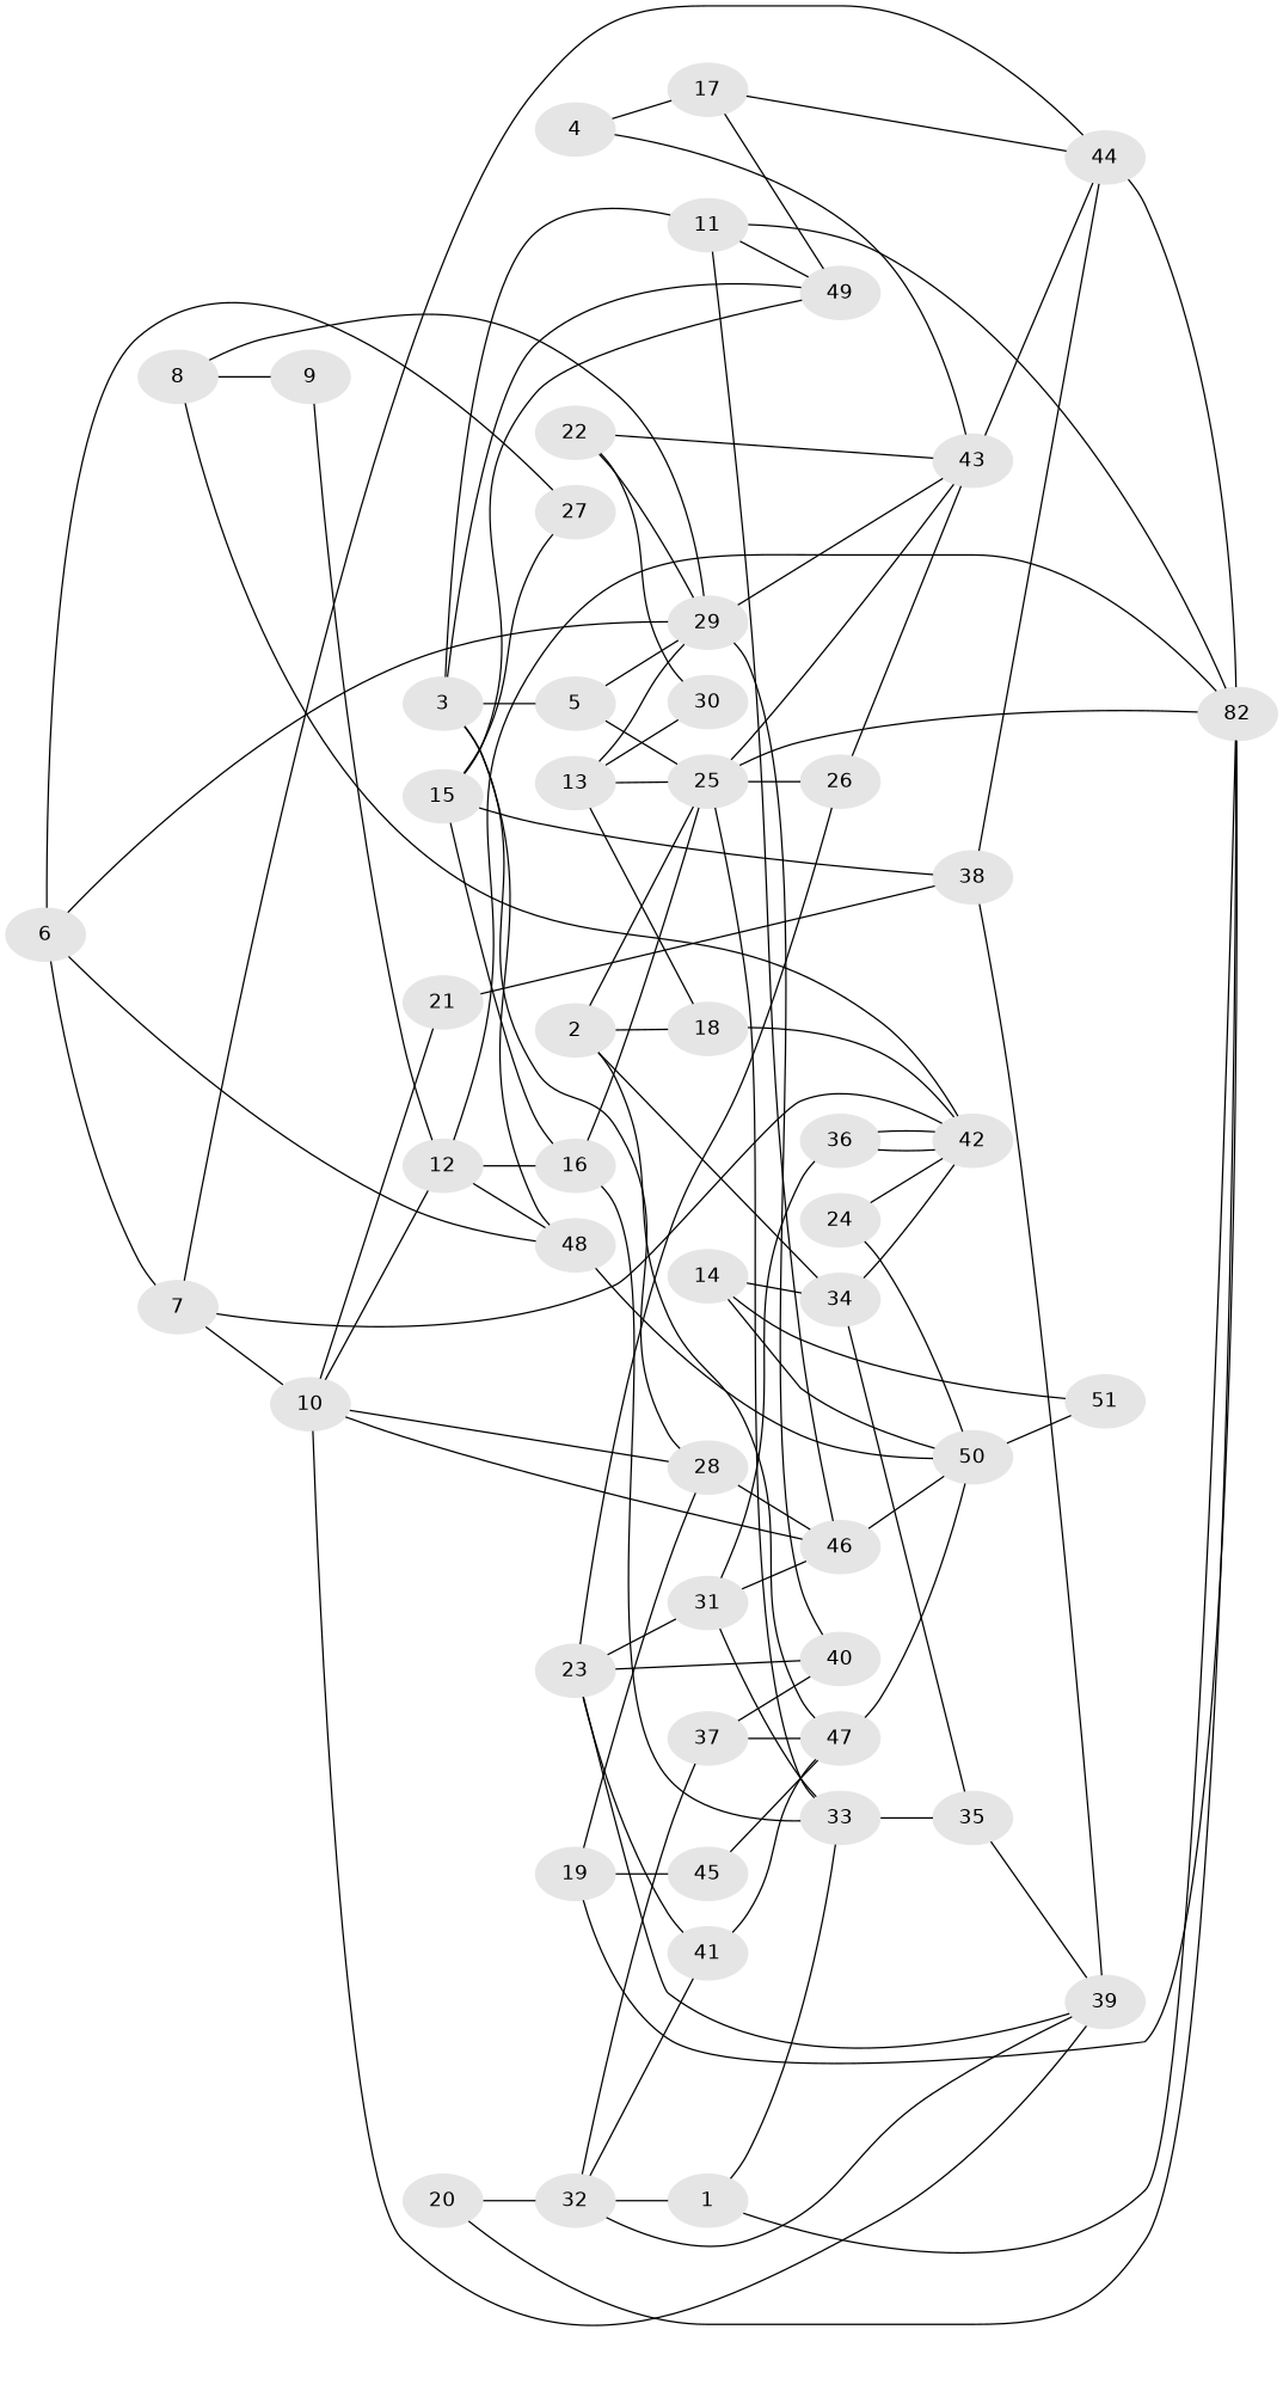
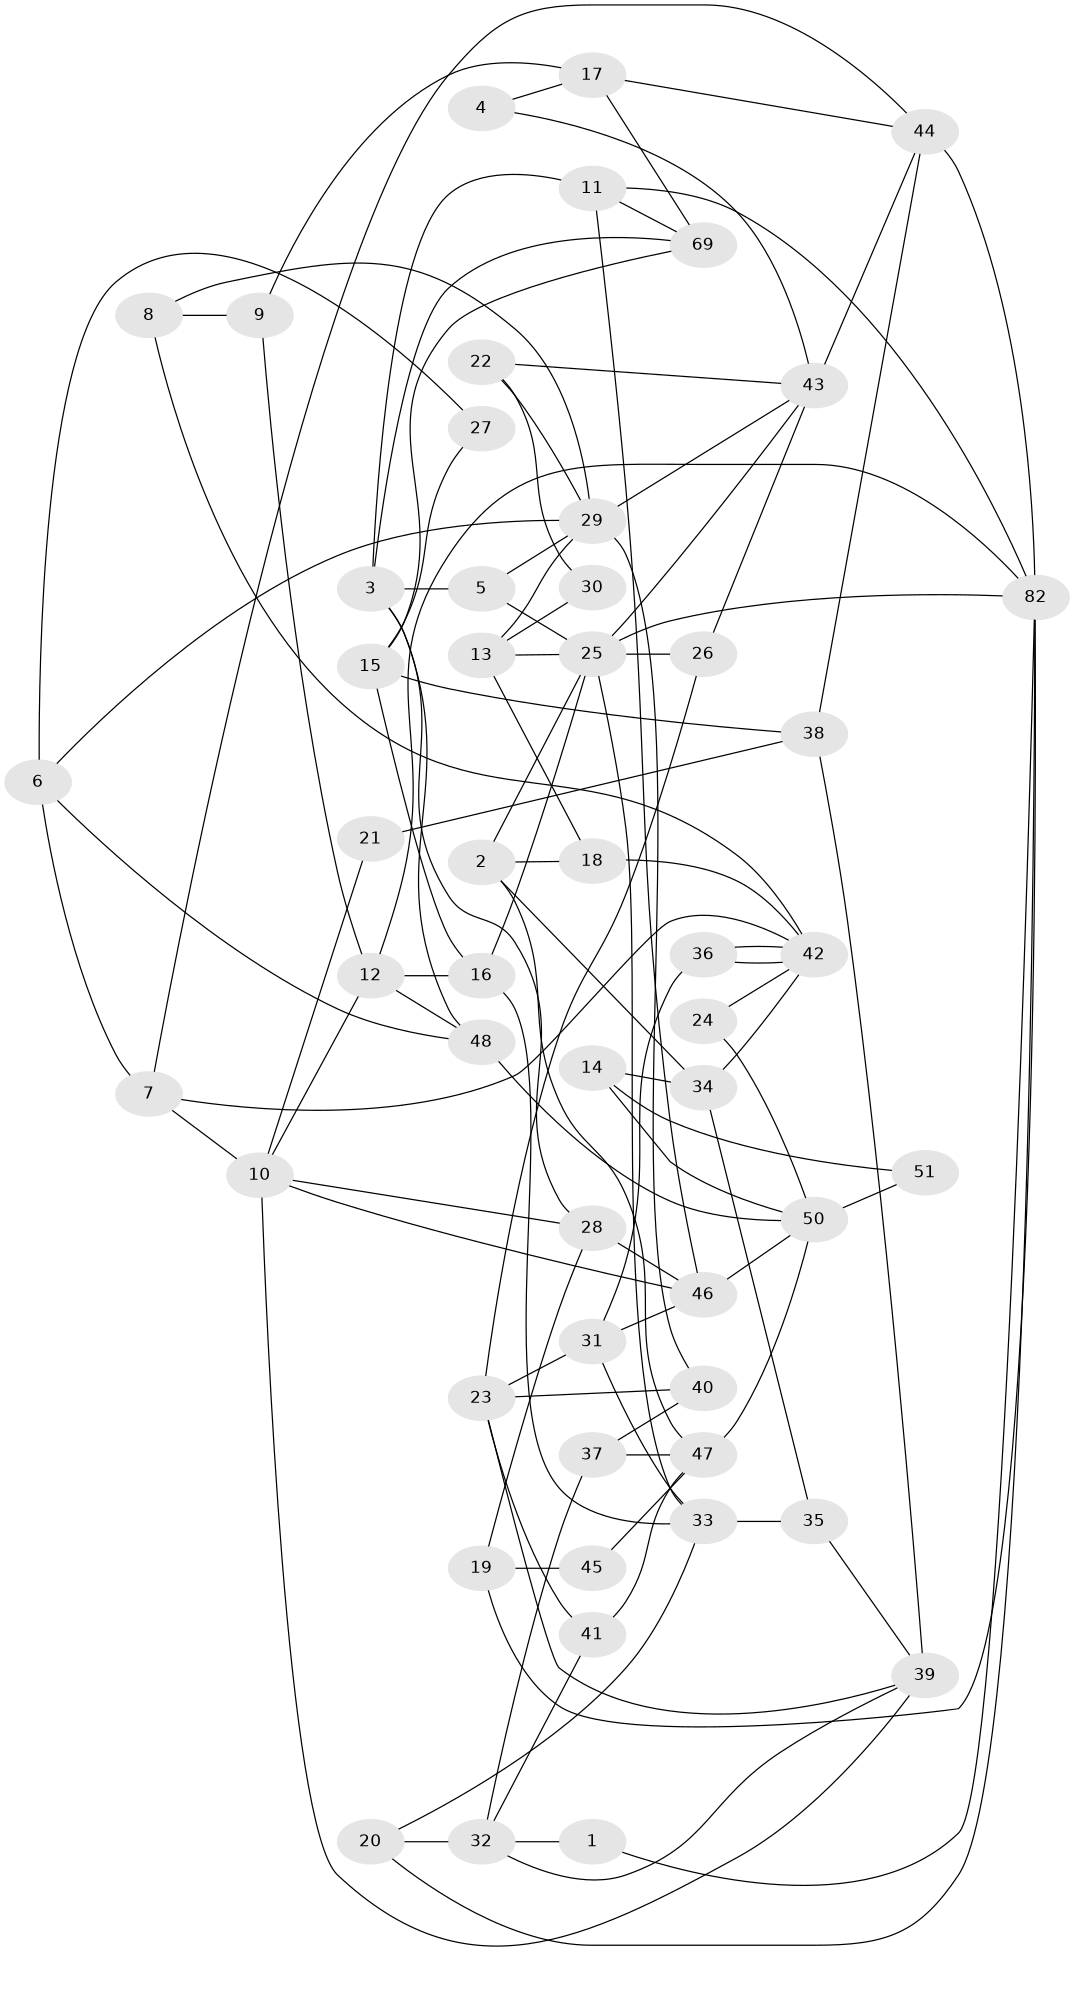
  graph {
    fontname="DejaVu Sans"
    rankdir=LR
    node [color=gray90 fontname="DejaVu Sans" style=filled]
    edge [fontname="DejaVu Sans"]
    1
    33
    n3 [label=82]
    35
    2
    18
    25
    34
    47
    42
    43
    26
    50
    3
    5
    11
    28
    48
-   49
+   49 [label=69]
    29
    46
    4
    17
    44
    40
    6
    7
    27
    10
    12
    21
    39
    8
    9
    16
    38
    13
    30
    14
    51
    15
    19
    45
    20
    32
    41
    37
    22
    23
    31
    36
    24
-   1 -- 33
+   20 -- 33
    1 -- n3
    33 -- 35
    35 -- 39
    2 -- 18
    2 -- 25
    2 -- 34
    2 -- 47
    18 -- 42
    25 -- 33
    25 -- n3
    25 -- 43
    25 -- 26
    34 -- 35
    34 -- 42
    47 -- 50
    43 -- 44
    26 -- 43
    50 -- 51
    3 -- 5
    3 -- 11
    3 -- 28
    3 -- 48
    3 -- 49
    5 -- 25
    5 -- 29
    11 -- n3
    11 -- 49
    11 -- 46
    28 -- 46
    48 -- 50
    29 -- 43
    29 -- 40
    46 -- 50
    4 -- 43
    4 -- 17
    17 -- 49
    17 -- 44
    44 -- n3
    6 -- 48
    6 -- 29
    6 -- 7
    6 -- 27
    7 -- 42
    7 -- 44
    7 -- 10
    10 -- 28
    10 -- 46
    10 -- 12
    10 -- 21
    10 -- 39
    12 -- n3
    12 -- 48
    12 -- 16
    21 -- 38
    8 -- 42
    8 -- 29
    8 -- 9
+   9 -- 17
    9 -- 12
    16 -- 33
    16 -- 25
    38 -- 44
    38 -- 39
    13 -- 18
    13 -- 25
    13 -- 29
    13 -- 30
    14 -- 34
    14 -- 50
    14 -- 51
    15 -- 49
    15 -- 27
    15 -- 16
    15 -- 38
    19 -- n3
    19 -- 28
    19 -- 45
    45 -- 47
    20 -- n3
    20 -- 32
    32 -- 1
    32 -- 39
    32 -- 41
    32 -- 37
    41 -- 47
    37 -- 47
    37 -- 40
    22 -- 43
    22 -- 29
    22 -- 30
    23 -- 26
    23 -- 40
    23 -- 39
    23 -- 41
    23 -- 31
    31 -- 33
    31 -- 46
    31 -- 36
    36 -- 42
    36 -- 42
    24 -- 42
    24 -- 50
  }
